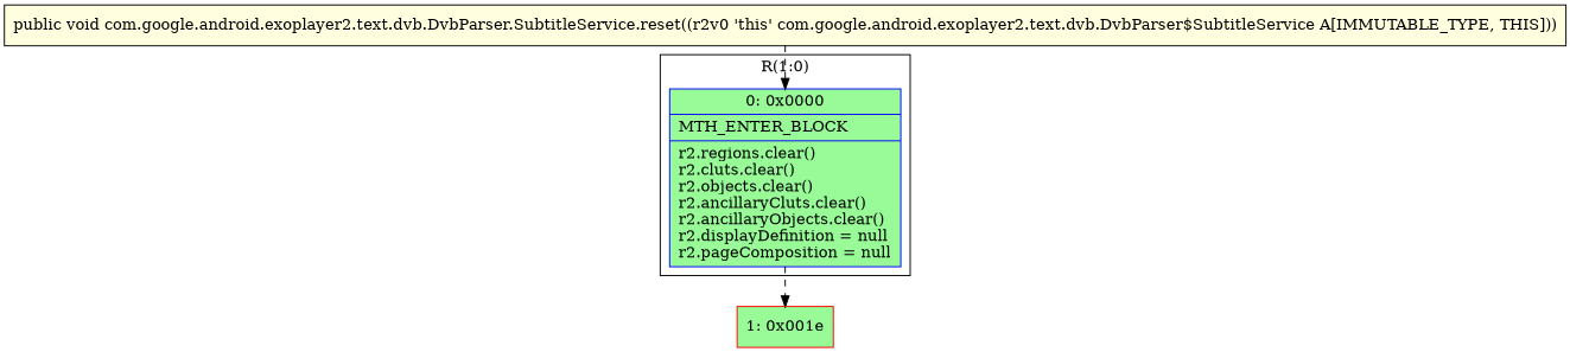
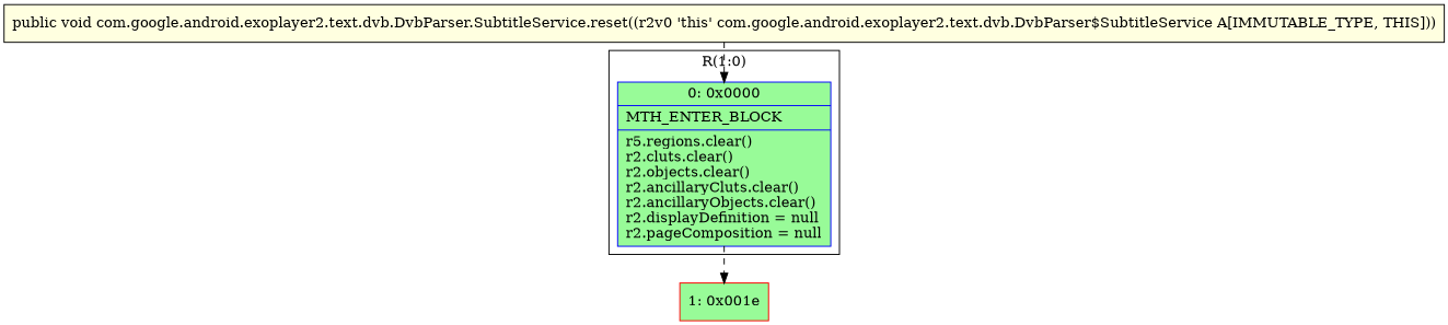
  digraph {
    node [shape=record style=filled fillcolor=palegreen]
    edge [style=dashed]
-   n1 [color=blue label="{0\:\ 0x0000|MTH_ENTER_BLOCK\l|r2.regions.clear()\lr2.cluts.clear()\lr2.objects.clear()\lr2.ancillaryCluts.clear()\lr2.ancillaryObjects.clear()\lr2.displayDefinition = null\lr2.pageComposition = null\l}"]
+   n1 [color=blue label="{0\:\ 0x0000|MTH_ENTER_BLOCK\l|r5.regions.clear()\lr2.cluts.clear()\lr2.objects.clear()\lr2.ancillaryCluts.clear()\lr2.ancillaryObjects.clear()\lr2.displayDefinition = null\lr2.pageComposition = null\l}"]
    n2 [color=red label="{1\:\ 0x001e}"]
    n3 [label="{public void com.google.android.exoplayer2.text.dvb.DvbParser.SubtitleService.reset((r2v0 'this' com.google.android.exoplayer2.text.dvb.DvbParser$SubtitleService A[IMMUTABLE_TYPE, THIS])) }" fillcolor=lightyellow]
    subgraph cluster_1 {
      label="R(1:0)"
      n1
    }
    n1 -> n2
    n3 -> n1
  }
